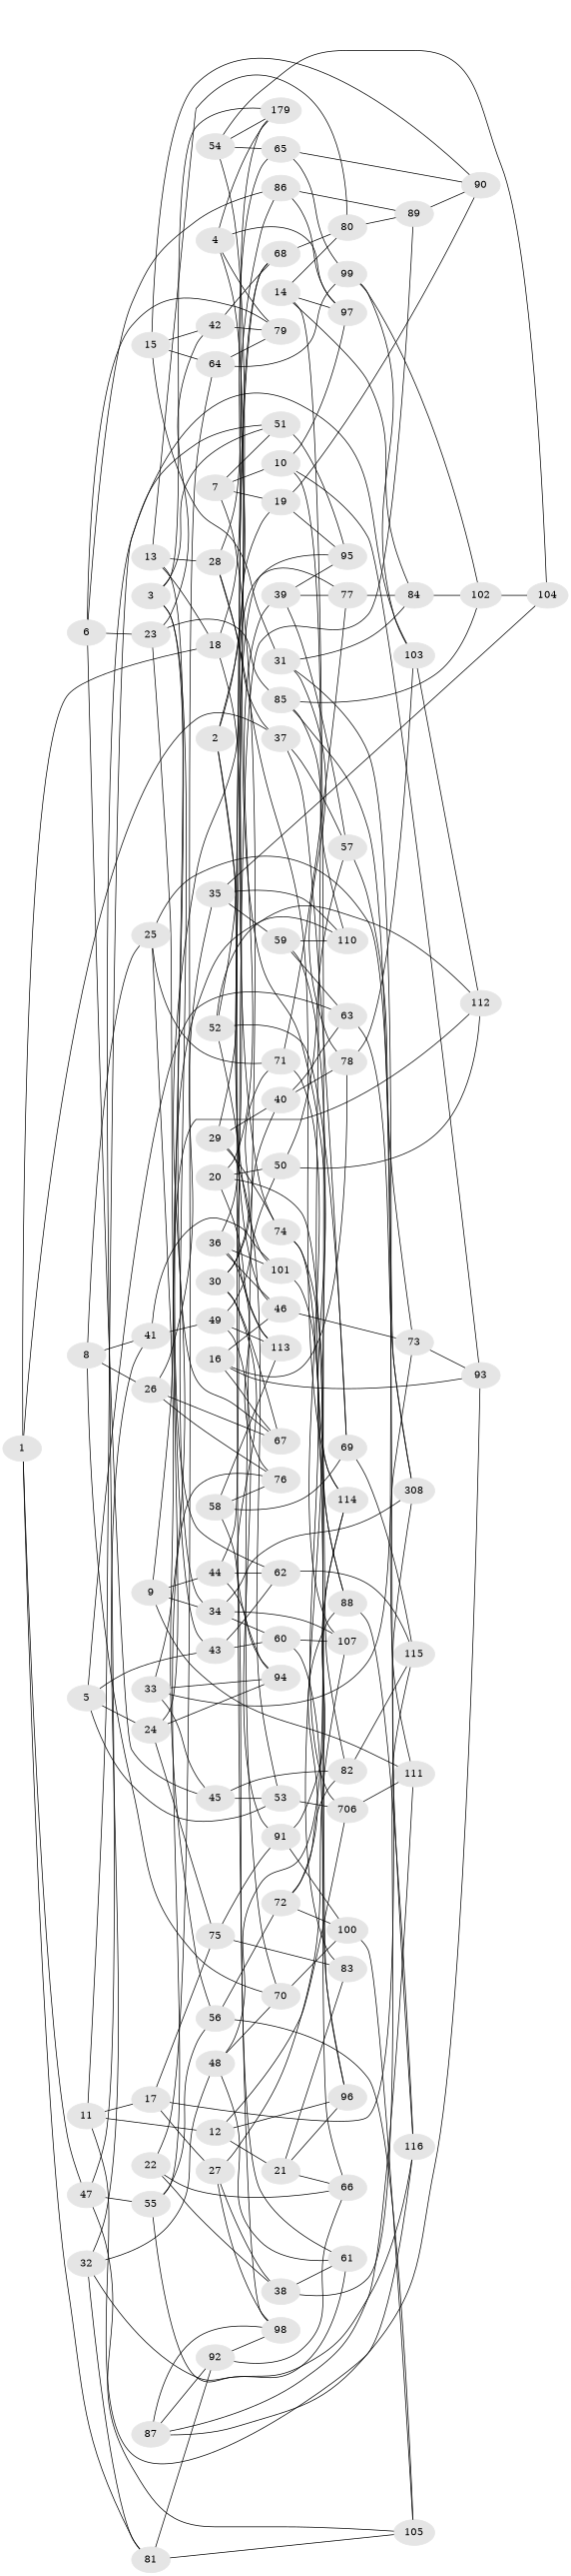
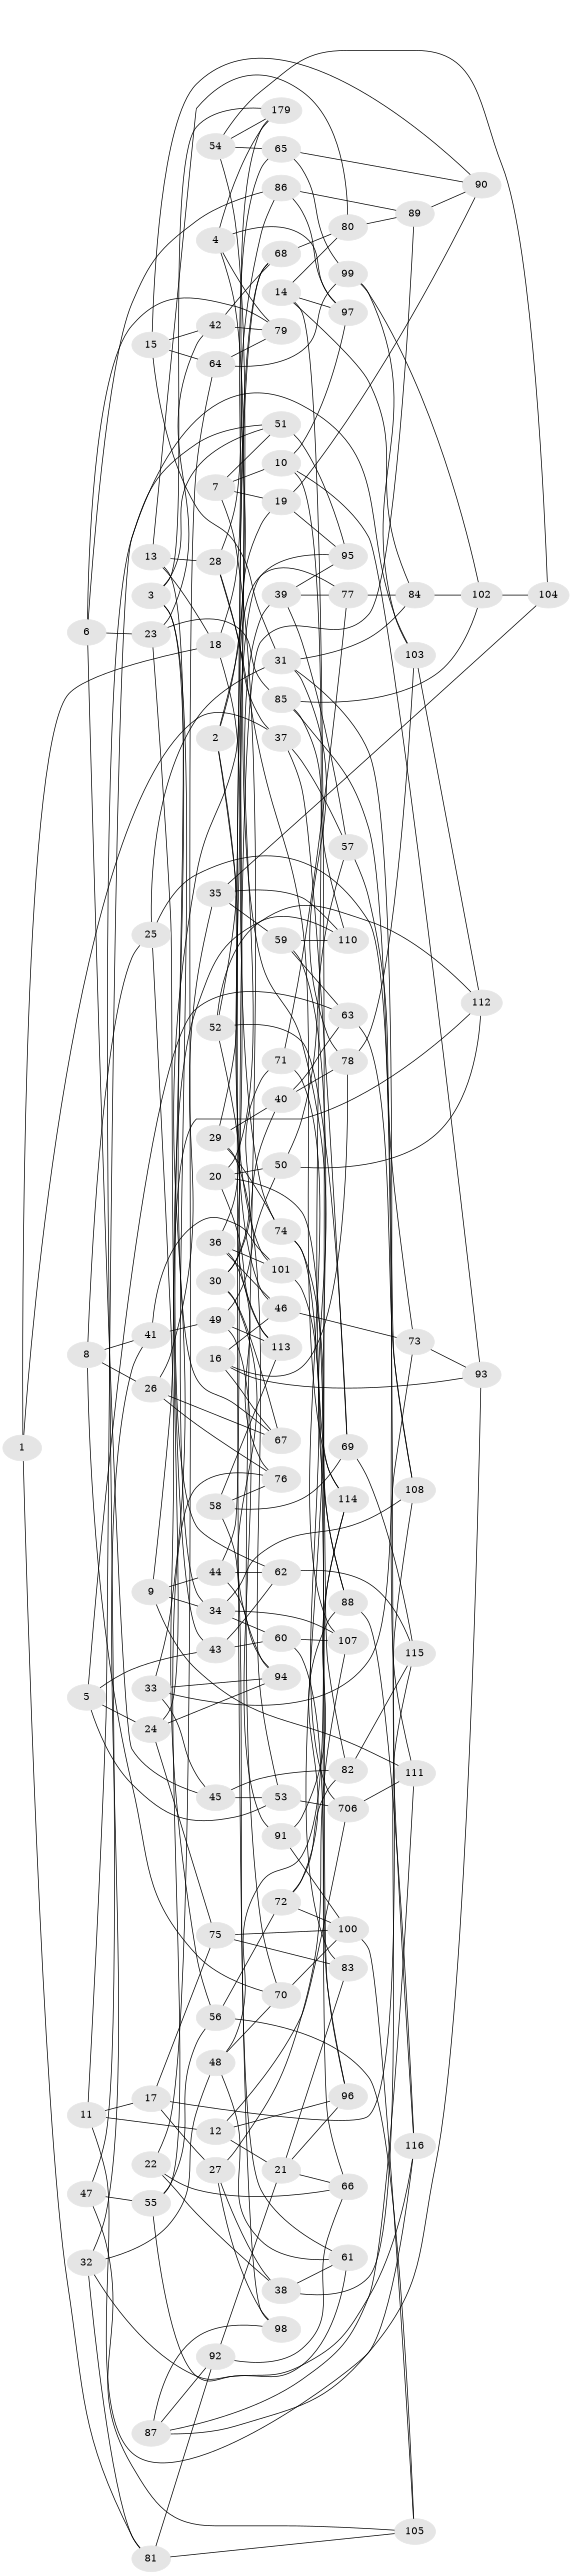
  graph {
    rankdir=LR
    node [color=gray90 style=filled]
    1
    18
    37
    47
    81
    65
    101
    57
    69
    55
    103
    105
    92
    2
    19
    46
    86
    98
    90
    95
    73
    97
    89
    3
    34
    51
    62
    n28 [label=179]
-   108 [label=308]
+   108
    107
    60
    115
    4
    79
    88
    116
    5
    24
    43
    53
    63
    75
    94
    112
    n45 [label=706]
    6
    23
    45
    42
    85
    82
    7
    10
    70
    93
    114
    100
    8
    25
    26
    41
    56
    71
    67
    35
    76
    49
    9
    44
    110
    111
    11
    12
    17
    21
    96
    27
    66
    83
    13
    28
    80
    14
    84
    102
    15
    31
    64
    78
    68
    99
    16
    38
    91
    20
    39
    50
    113
    77
    22
    61
    72
    59
    104
    29
    40
    74
    30
    32
    48
    33
    36
    52
    54
    58
    87
    1 -- 18
    1 -- 37
-   1 -- 47
    1 -- 81
    18 -- 65
    18 -- 101
    37 -- 57
    37 -- 69
    47 -- 55
    47 -- 103
    47 -- 105
    81 -- 105
    81 -- 92
    65 -- 90
    65 -- 99
    101 -- n45
    57 -- 73
    69 -- 115
    55 -- 116
    55 -- 56
    55 -- 76
    103 -- 112
-   92 -- 98
+   92 -- 21
    2 -- 19
    2 -- 46
    2 -- 86
    2 -- 98
    19 -- 90
    19 -- 95
    46 -- 73
    86 -- 97
    86 -- 89
    73 -- 93
    89 -- 90
    3 -- 34
    3 -- 51
    3 -- 62
    3 -- n28
    34 -- 108
    34 -- 107
    34 -- 60
    51 -- 95
    62 -- 115
    60 -- 107
    60 -- 96
    4 -- 97
    4 -- n28
    4 -- 79
    4 -- 88
    88 -- 116
    5 -- 24
    5 -- 43
    5 -- 53
    5 -- 63
    24 -- 75
    24 -- 94
    24 -- 112
    43 -- 62
    43 -- 60
    53 -- n45
    63 -- 108
    75 -- 83
-   75 -- 91
+   75 -- 100
    n45 -- 111
    6 -- 86
    6 -- 79
    6 -- 23
    6 -- 45
    23 -- 43
    23 -- 42
    23 -- 85
    45 -- 53
    45 -- 82
    42 -- 79
    42 -- 68
    85 -- 116
    85 -- 110
    85 -- 102
    82 -- 115
    7 -- 19
    7 -- 51
    7 -- 10
    7 -- 70
    10 -- 97
    10 -- 93
    10 -- 114
    70 -- 100
    100 -- 105
    8 -- 70
    8 -- 25
    8 -- 26
    8 -- 41
    25 -- 108
    25 -- 56
-   25 -- 71
+   25 -- 31
    26 -- 67
    26 -- 35
    26 -- 76
    41 -- 101
    41 -- 49
    56 -- 105
    56 -- 72
    71 -- 107
    71 -- 77
    35 -- 110
    35 -- 59
    35 -- 104
    49 -- 91
    49 -- 50
    49 -- 113
    9 -- 34
    9 -- 44
    9 -- 110
    9 -- 111
    44 -- 89
    44 -- 62
    44 -- 94
    11 -- 51
    11 -- 116
    11 -- 12
    11 -- 17
    12 -- n45
    12 -- 21
    12 -- 96
    17 -- 108
    17 -- 75
    17 -- 27
    21 -- 96
    21 -- 66
    21 -- 83
    27 -- 98
    27 -- 107
    27 -- 38
    66 -- 92
    13 -- 18
    13 -- 67
    13 -- 28
    13 -- 80
    28 -- 37
    28 -- n28
    28 -- 114
    80 -- 89
    14 -- 97
    14 -- 66
    14 -- 80
    14 -- 84
    84 -- 102
    102 -- 104
    15 -- 90
    15 -- 42
    15 -- 31
    15 -- 64
    31 -- 111
    31 -- 84
    31 -- 78
    64 -- 79
    64 -- 99
    78 -- 103
    68 -- 80
    99 -- 103
    99 -- 102
    16 -- 46
    16 -- 93
    16 -- 67
    16 -- 78
    38 -- 115
    38 -- 61
    91 -- 114
    91 -- 100
    20 -- 82
    20 -- 39
    20 -- 50
    20 -- 113
    39 -- 57
    39 -- 95
    39 -- 77
    50 -- 57
    50 -- 112
    77 -- 84
    22 -- 66
    22 -- 64
    22 -- 38
    72 -- 88
    72 -- 82
    72 -- 100
    59 -- 88
    59 -- 63
    59 -- 110
    29 -- 95
    29 -- 53
    29 -- 40
    29 -- 74
    40 -- 63
    40 -- 78
    74 -- 96
    74 -- 83
    30 -- 94
    30 -- 71
    30 -- 67
    30 -- 40
    32 -- 81
    32 -- 41
    32 -- 61
    32 -- 48
    48 -- 70
    48 -- 114
    48 -- 61
    33 -- 73
    33 -- 94
    33 -- 45
    33 -- 77
    36 -- 101
    36 -- 46
    36 -- 76
    36 -- 68
    52 -- 69
    52 -- 112
    52 -- 68
    52 -- 113
    54 -- 65
    54 -- n28
    54 -- 104
    54 -- 74
    58 -- 69
    58 -- 76
    58 -- 113
    58 -- 61
    87 -- 92
    87 -- 98
    87 -- 93
    87 -- 111
  }
